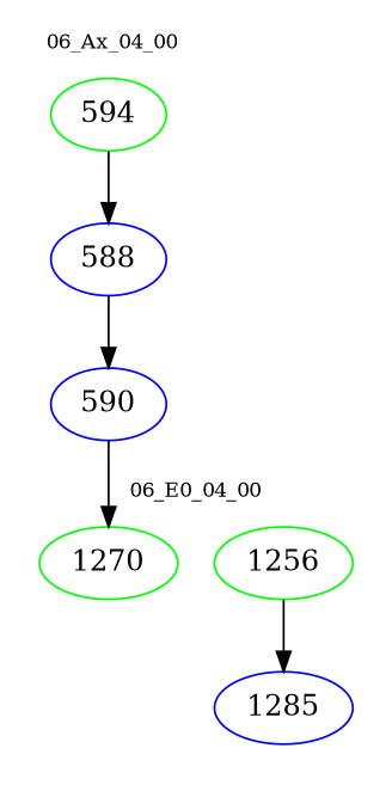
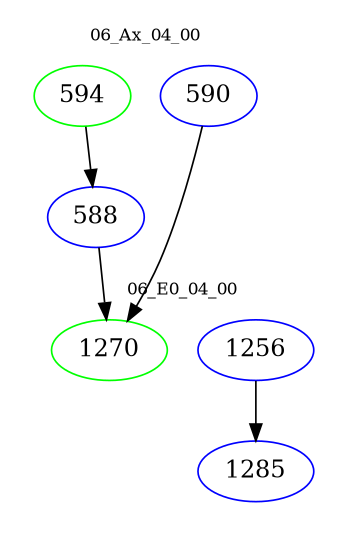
  digraph {
    node [color=blue]
    edge [color=black]
    n1 [label=588]
    n2 [color=green label=594]
    n3 [label=590]
-   n4 [color=green label=1256]
+   n4 [label=1256]
    n5 [label=1285]
    n6 [color=green label=1270]
    subgraph cluster_1 {
      color=white
      fontsize=10
      label="06_Ax_04_00"
      n1
      n2
      n3
    }
    subgraph cluster_2 {
      color=white
      fontsize=10
      label="06_E0_04_00"
      n4
      n5
      n6
    }
-   n1 -> n3
+   n1 -> n6
    n2 -> n1
    n3 -> n6
    n4 -> n5
  }
